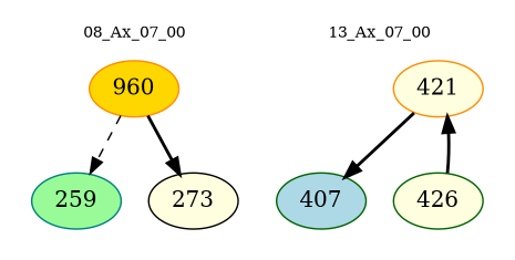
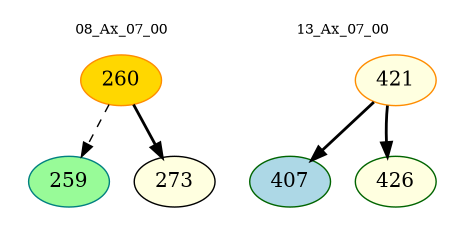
  digraph {
    fontname="DejaVu Serif"
    node [color=darkorange fillcolor=lightyellow fontname="DejaVu Serif" style=filled]
    edge [color=black fontname="DejaVu Serif" style=bold]
-   n1 [fillcolor=gold label=960]
+   n1 [fillcolor=gold label=260]
    n2 [color=teal fillcolor=palegreen label=259]
    n3 [color=black label=273]
    n4 [label=421]
    n5 [color=darkgreen fillcolor=lightblue label=407]
    n6 [color=darkgreen label=426]
    subgraph cluster_1 {
      color=white
      fontsize=10
      label="08_Ax_07_00"
      n1
      n2
      n3
    }
    subgraph cluster_2 {
      color=white
      fontsize=10
      label="13_Ax_07_00"
      n4
      n5
      n6
    }
    n1 -> n2 [style=dashed]
    n1 -> n3
    n4 -> n5
-   n6 -> n4
+   n4 -> n6
  }
